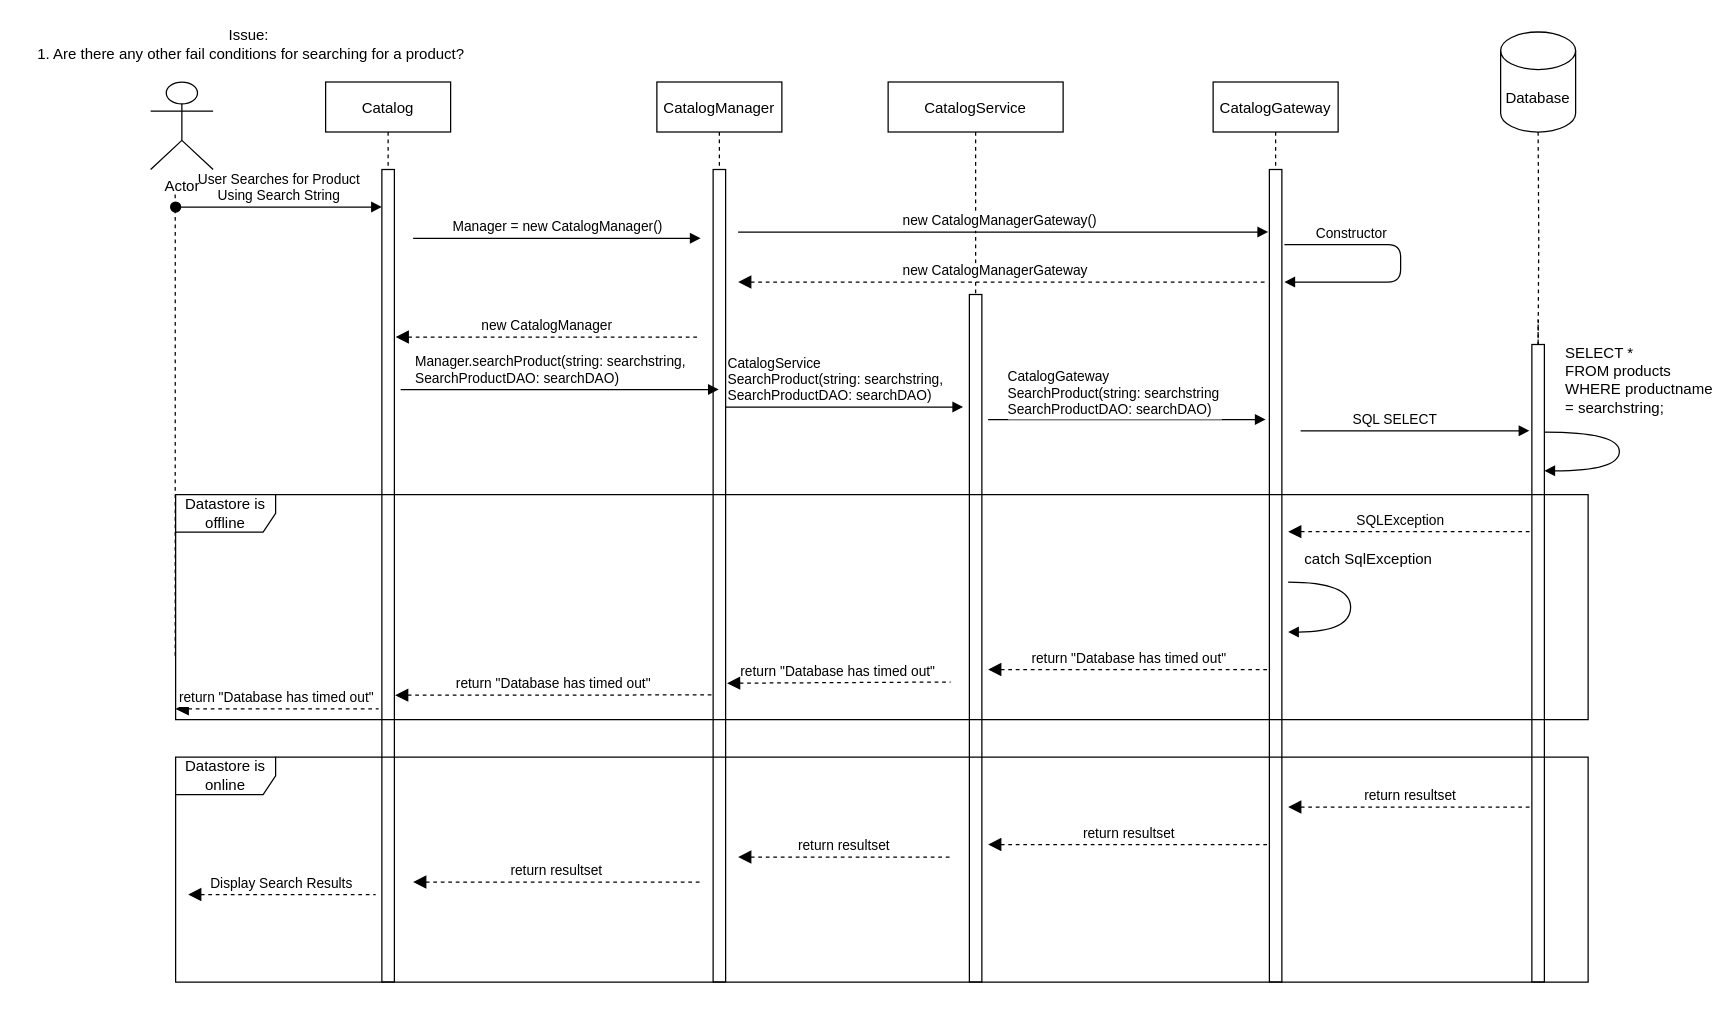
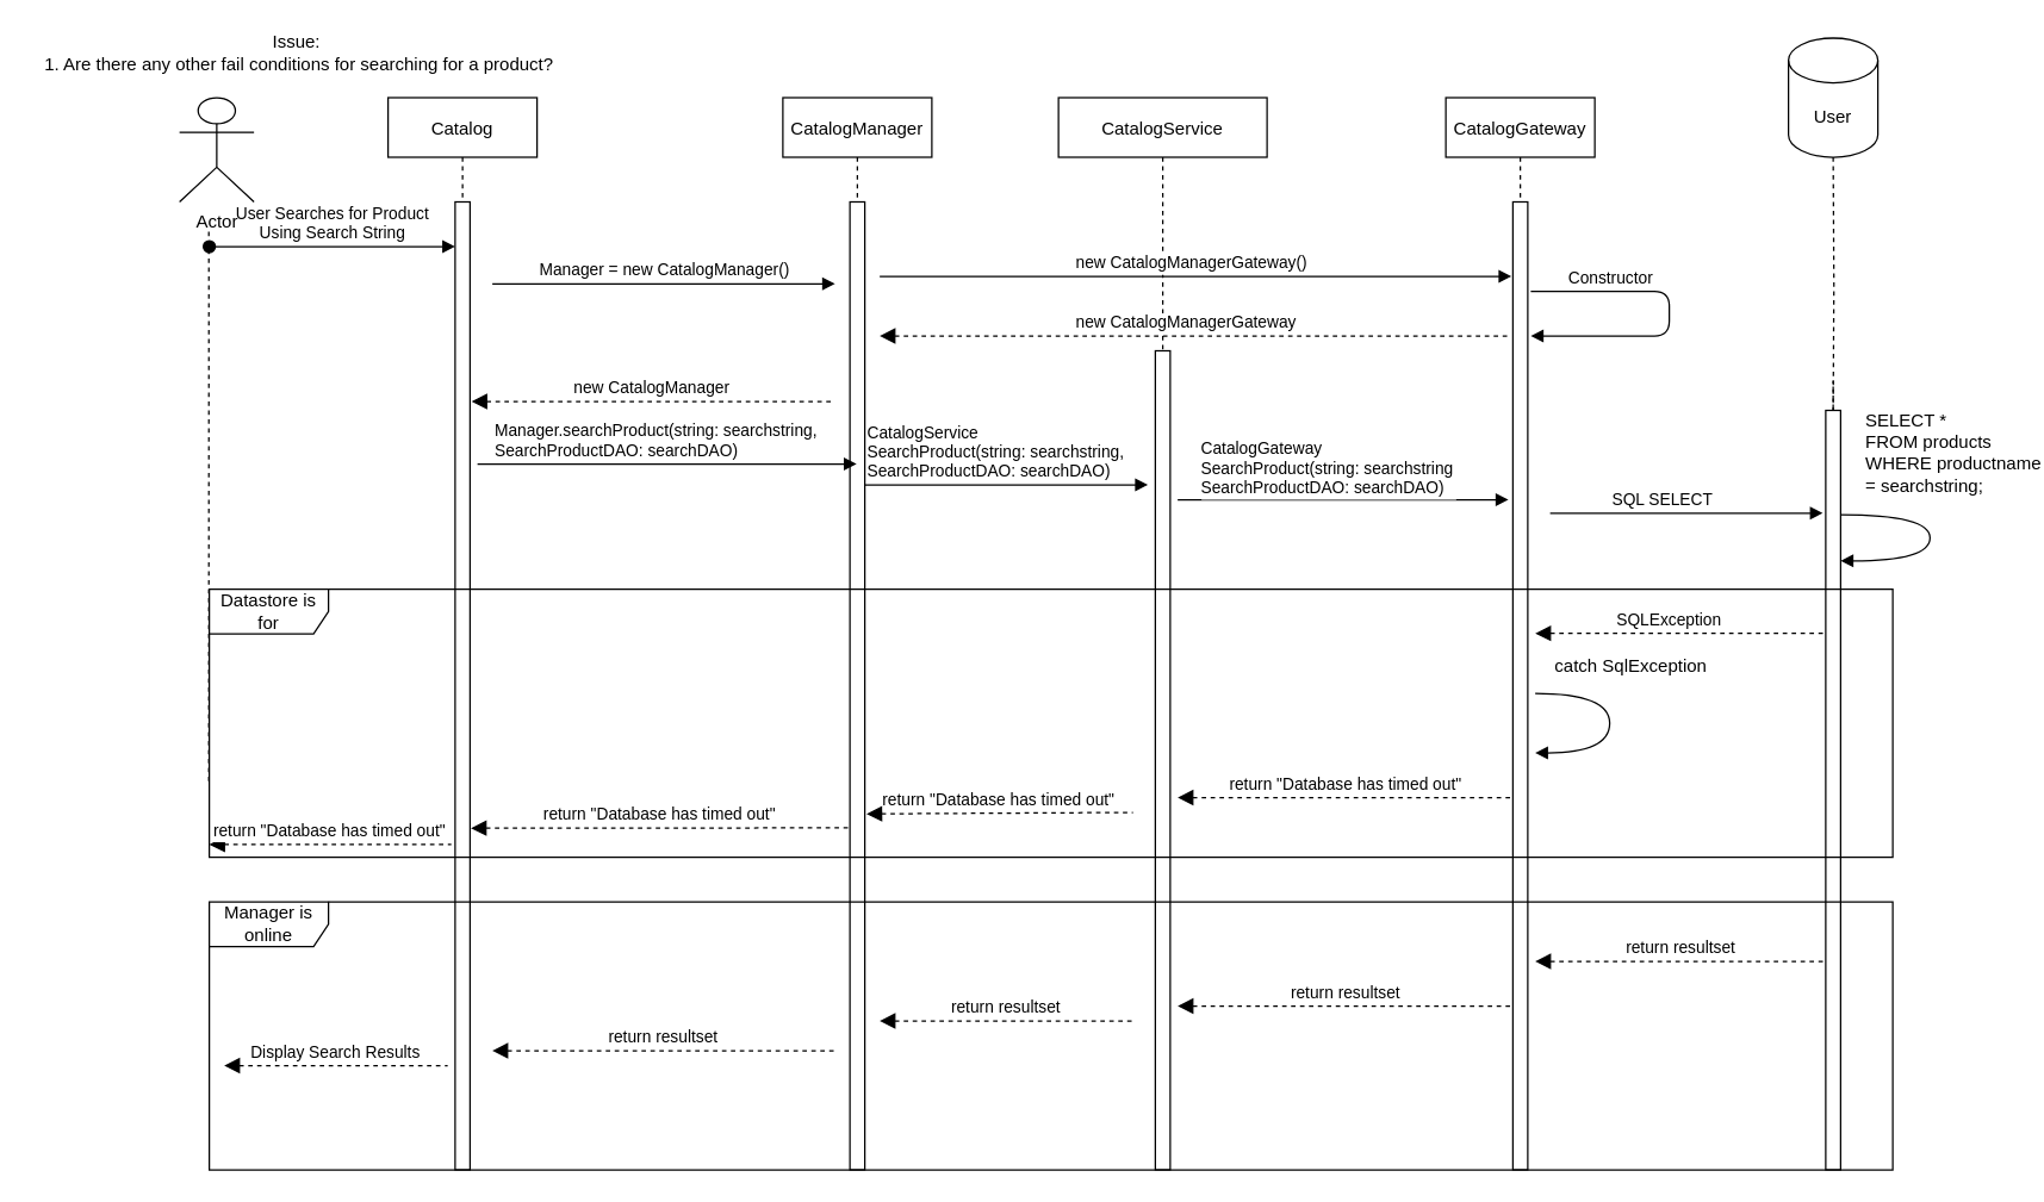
  <mxCell id="0" />
  <mxCell id="1" parent="0" />
  <mxCell id="2" value="Catalog" style="shape=umlLifeline;perimeter=lifelinePerimeter;container=1;collapsible=0;recursiveResize=0;rounded=0;shadow=0;strokeWidth=1;" parent="1" vertex="1"><mxGeometry x="260" y="65" width="100" height="720" as="geometry" /></mxCell>
  <mxCell id="3" value="" style="points=[];perimeter=orthogonalPerimeter;rounded=0;shadow=0;strokeWidth=1;" parent="2" vertex="1"><mxGeometry x="45" y="70" width="10" height="650" as="geometry" /></mxCell>
  <mxCell id="4" value="User Searches for Product &#10;Using Search String" style="verticalAlign=bottom;startArrow=oval;endArrow=block;startSize=8;shadow=0;strokeWidth=1;" parent="2" target="3" edge="1"><mxGeometry relative="1" as="geometry"><mxPoint x="-120" y="100" as="sourcePoint" /></mxGeometry></mxCell>
  <mxCell id="5" value="CatalogManager" style="shape=umlLifeline;perimeter=lifelinePerimeter;container=1;collapsible=0;recursiveResize=0;rounded=0;shadow=0;strokeWidth=1;" parent="1" vertex="1"><mxGeometry x="525" y="65" width="100" height="720" as="geometry" /></mxCell>
  <mxCell id="6" value="" style="points=[];perimeter=orthogonalPerimeter;rounded=0;shadow=0;strokeWidth=1;" parent="5" vertex="1"><mxGeometry x="45" y="70" width="10" height="650" as="geometry" /></mxCell>
  <mxCell id="7" style="edgeStyle=orthogonalEdgeStyle;rounded=0;orthogonalLoop=1;jettySize=auto;html=1;endArrow=none;endFill=0;dashed=1;" parent="1" edge="1"><mxGeometry relative="1" as="geometry"><mxPoint x="139.66" y="525" as="targetPoint" /><mxPoint x="139.66" y="155" as="sourcePoint" /><Array as="points"><mxPoint x="139.66" y="185" /></Array></mxGeometry></mxCell>
  <mxCell id="8" value="Actor" style="shape=umlActor;verticalLabelPosition=bottom;verticalAlign=top;html=1;outlineConnect=0;" parent="1" vertex="1"><mxGeometry x="120" y="65" width="50" height="70" as="geometry" /></mxCell>
  <mxCell id="9" value="CatalogService" style="shape=umlLifeline;perimeter=lifelinePerimeter;container=1;collapsible=0;recursiveResize=0;rounded=0;shadow=0;strokeWidth=1;size=40;" parent="1" vertex="1"><mxGeometry x="710" y="65" width="140" height="420" as="geometry" /></mxCell>
  <mxCell id="10" value="" style="points=[];perimeter=orthogonalPerimeter;rounded=0;shadow=0;strokeWidth=1;" parent="9" vertex="1"><mxGeometry x="65" y="170" width="10" height="550" as="geometry" /></mxCell>
- <mxCell id="11" value="Database" style="shape=cylinder3;whiteSpace=wrap;html=1;boundedLbl=1;backgroundOutline=1;size=15;" parent="1" vertex="1"><mxGeometry x="1200" y="25" width="60" height="80" as="geometry" /></mxCell>
+ <mxCell id="11" value="User" style="shape=cylinder3;whiteSpace=wrap;html=1;boundedLbl=1;backgroundOutline=1;size=15;" parent="1" vertex="1"><mxGeometry x="1200" y="25" width="60" height="80" as="geometry" /></mxCell>
  <mxCell id="12" style="edgeStyle=orthogonalEdgeStyle;rounded=0;orthogonalLoop=1;jettySize=auto;html=1;dashed=1;startArrow=none;startFill=0;endArrow=none;endFill=0;" parent="1" source="13" edge="1"><mxGeometry relative="1" as="geometry"><mxPoint x="1230" y="415" as="targetPoint" /><mxPoint x="1230" y="140" as="sourcePoint" /></mxGeometry></mxCell>
  <mxCell id="13" value="" style="points=[];perimeter=orthogonalPerimeter;rounded=0;shadow=0;strokeWidth=1;" parent="1" vertex="1"><mxGeometry x="1225" y="275" width="10" height="510" as="geometry" /></mxCell>
  <mxCell id="14" style="edgeStyle=orthogonalEdgeStyle;rounded=0;orthogonalLoop=1;jettySize=auto;html=1;dashed=1;startArrow=none;startFill=0;endArrow=none;endFill=0;" parent="1" target="13" edge="1"><mxGeometry relative="1" as="geometry"><mxPoint x="1230" y="415" as="targetPoint" /><mxPoint x="1230" y="105" as="sourcePoint" /></mxGeometry></mxCell>
  <mxCell id="15" value="Manager = new CatalogManager()" style="verticalAlign=bottom;startArrow=none;endArrow=block;startSize=8;shadow=0;strokeWidth=1;startFill=0;align=left;" parent="1" edge="1"><mxGeometry x="-0.739" relative="1" as="geometry"><mxPoint x="330" y="190" as="sourcePoint" /><mxPoint x="560" y="190" as="targetPoint" /><mxPoint as="offset" /></mxGeometry></mxCell>
  <mxCell id="16" value="CatalogGateway" style="shape=umlLifeline;perimeter=lifelinePerimeter;container=1;collapsible=0;recursiveResize=0;rounded=0;shadow=0;strokeWidth=1;size=40;" parent="1" vertex="1"><mxGeometry x="970" y="65" width="100" height="720" as="geometry" /></mxCell>
  <mxCell id="17" value="" style="points=[];perimeter=orthogonalPerimeter;rounded=0;shadow=0;strokeWidth=1;" parent="16" vertex="1"><mxGeometry x="45" y="70" width="10" height="650" as="geometry" /></mxCell>
  <mxCell id="18" value="Constructor" style="verticalAlign=bottom;startArrow=none;endArrow=block;startSize=8;shadow=0;strokeWidth=1;startFill=0;rounded=1;" parent="16" edge="1"><mxGeometry x="-0.502" relative="1" as="geometry"><mxPoint x="57" y="130" as="sourcePoint" /><mxPoint x="57" y="160" as="targetPoint" /><Array as="points"><mxPoint x="150" y="130" /><mxPoint x="150" y="160" /></Array><mxPoint as="offset" /></mxGeometry></mxCell>
  <mxCell id="19" value="new CatalogManagerGateway()" style="verticalAlign=bottom;startArrow=none;endArrow=block;startSize=8;shadow=0;strokeWidth=1;startFill=0;align=left;" parent="1" edge="1"><mxGeometry x="-0.387" relative="1" as="geometry"><mxPoint x="590" y="185" as="sourcePoint" /><mxPoint x="1014" y="185" as="targetPoint" /><mxPoint as="offset" /></mxGeometry></mxCell>
  <mxCell id="20" value="new CatalogManagerGateway" style="verticalAlign=bottom;startArrow=block;endArrow=none;startSize=8;shadow=0;strokeWidth=1;startFill=1;endFill=0;dashed=1;align=left;" parent="1" edge="1"><mxGeometry x="-0.387" relative="1" as="geometry"><mxPoint x="590" y="225" as="sourcePoint" /><mxPoint x="1014" y="225" as="targetPoint" /><mxPoint as="offset" /></mxGeometry></mxCell>
  <mxCell id="21" value=" new CatalogManager" style="verticalAlign=bottom;startArrow=block;endArrow=none;startSize=8;shadow=0;strokeWidth=1;startFill=1;endFill=0;dashed=1;align=left;" parent="1" edge="1"><mxGeometry x="-0.475" relative="1" as="geometry"><mxPoint x="316" y="269" as="sourcePoint" /><mxPoint x="560" y="269" as="targetPoint" /><mxPoint as="offset" /></mxGeometry></mxCell>
  <mxCell id="22" value="Manager.searchProduct(string: searchstring, &#10;SearchProductDAO: searchDAO)" style="verticalAlign=bottom;startArrow=none;endArrow=block;startSize=8;shadow=0;strokeWidth=1;startFill=0;align=left;" parent="1" target="5" edge="1"><mxGeometry x="-0.921" relative="1" as="geometry"><mxPoint x="320" y="311" as="sourcePoint" /><mxPoint x="569" y="264" as="targetPoint" /><mxPoint as="offset" /></mxGeometry></mxCell>
- <mxCell id="23" value="Datastore is online" style="shape=umlFrame;whiteSpace=wrap;html=1;fontFamily=Helvetica;width=80;height=30;" parent="1" vertex="1"><mxGeometry x="140" y="605" width="1130" height="180" as="geometry" /></mxCell>
+ <mxCell id="23" value="Manager is online" style="shape=umlFrame;whiteSpace=wrap;html=1;fontFamily=Helvetica;width=80;height=30;" parent="1" vertex="1"><mxGeometry x="140" y="605" width="1130" height="180" as="geometry" /></mxCell>
  <mxCell id="24" value="CatalogService&#10;SearchProduct(string: searchstring, &#10;SearchProductDAO: searchDAO)" style="verticalAlign=bottom;startArrow=none;endArrow=block;startSize=8;shadow=0;strokeWidth=1;startFill=0;exitX=1.181;exitY=0.332;exitDx=0;exitDy=0;exitPerimeter=0;align=left;" parent="1" edge="1"><mxGeometry x="-1" relative="1" as="geometry"><mxPoint x="580" y="325" as="sourcePoint" /><mxPoint x="770" y="325" as="targetPoint" /><mxPoint as="offset" /></mxGeometry></mxCell>
  <mxCell id="25" value="CatalogGateway&#10;SearchProduct(string: searchstring&#10;SearchProductDAO: searchDAO)" style="verticalAlign=bottom;startArrow=none;endArrow=block;startSize=8;shadow=0;strokeWidth=1;startFill=0;align=left;" parent="1" edge="1"><mxGeometry x="-0.871" y="-1" relative="1" as="geometry"><mxPoint x="790" y="335" as="sourcePoint" /><mxPoint x="1012" y="335" as="targetPoint" /><mxPoint as="offset" /></mxGeometry></mxCell>
  <mxCell id="26" value="SQL SELECT" style="verticalAlign=bottom;startArrow=none;endArrow=block;startSize=8;shadow=0;strokeWidth=1;startFill=0;align=left;" parent="1" edge="1"><mxGeometry x="-0.563" relative="1" as="geometry"><mxPoint x="1040" y="344" as="sourcePoint" /><mxPoint x="1223" y="344" as="targetPoint" /><mxPoint as="offset" /></mxGeometry></mxCell>
  <mxCell id="27" value="SQLException" style="verticalAlign=bottom;startArrow=block;endArrow=none;startSize=8;shadow=0;strokeWidth=1;startFill=1;align=left;endFill=0;dashed=1;" parent="1" edge="1"><mxGeometry x="-0.46" relative="1" as="geometry"><mxPoint x="1030" y="424.76" as="sourcePoint" /><mxPoint x="1225" y="424.76" as="targetPoint" /><mxPoint as="offset" /></mxGeometry></mxCell>
  <mxCell id="28" value="&lt;font face=&quot;helvetica&quot;&gt;catch SqlException&lt;/font&gt;" style="html=1;verticalAlign=bottom;endArrow=block;labelBackgroundColor=none;fontFamily=Verdana;fontSize=12;elbow=vertical;edgeStyle=orthogonalEdgeStyle;curved=1;" parent="1" edge="1"><mxGeometry x="-0.286" y="16" relative="1" as="geometry"><mxPoint x="1030" y="465" as="sourcePoint" /><mxPoint x="1030" y="505" as="targetPoint" /><Array as="points"><mxPoint x="1030" y="465" /><mxPoint x="1080" y="465" /><mxPoint x="1080" y="505" /></Array><mxPoint x="-2" y="-9" as="offset" /></mxGeometry></mxCell>
  <mxCell id="29" value="return &quot;Database has timed out&quot;" style="verticalAlign=bottom;startArrow=block;endArrow=none;startSize=8;shadow=0;strokeWidth=1;startFill=1;endFill=0;dashed=1;entryX=0.038;entryY=0.913;entryDx=0;entryDy=0;entryPerimeter=0;" parent="1" edge="1"><mxGeometry relative="1" as="geometry"><mxPoint x="790" y="535" as="sourcePoint" /><mxPoint x="1015.38" y="535.05" as="targetPoint" /><Array as="points" /></mxGeometry></mxCell>
  <mxCell id="30" value="return &quot;Database has timed out&quot;" style="verticalAlign=bottom;startArrow=block;endArrow=none;startSize=8;shadow=0;strokeWidth=1;startFill=1;endFill=0;dashed=1;exitX=1.111;exitY=0.918;exitDx=0;exitDy=0;exitPerimeter=0;" parent="1" edge="1"><mxGeometry relative="1" as="geometry"><mxPoint x="581.11" y="545.98" as="sourcePoint" /><mxPoint x="760" y="545" as="targetPoint" /></mxGeometry></mxCell>
  <mxCell id="31" value="return &quot;Database has timed out&quot;" style="verticalAlign=bottom;startArrow=block;endArrow=none;startSize=8;shadow=0;strokeWidth=1;startFill=1;endFill=0;dashed=1;entryX=0;entryY=0.944;entryDx=0;entryDy=0;entryPerimeter=0;exitX=1.056;exitY=0.872;exitDx=0;exitDy=0;exitPerimeter=0;" parent="1" edge="1"><mxGeometry relative="1" as="geometry"><mxPoint x="315.56" y="555.58" as="sourcePoint" /><mxPoint x="570" y="555.34" as="targetPoint" /></mxGeometry></mxCell>
  <mxCell id="32" value="return &quot;Database has timed out&quot;" style="verticalAlign=bottom;startArrow=block;endArrow=none;startSize=8;shadow=0;strokeWidth=1;startFill=1;endFill=0;dashed=1;entryX=-0.257;entryY=0.9;entryDx=0;entryDy=0;entryPerimeter=0;" parent="1" edge="1"><mxGeometry relative="1" as="geometry"><mxPoint x="140" y="566.5" as="sourcePoint" /><mxPoint x="302.43" y="566.5" as="targetPoint" /></mxGeometry></mxCell>
- <mxCell id="33" value="Datastore is offline" style="shape=umlFrame;whiteSpace=wrap;html=1;fontFamily=Helvetica;width=80;height=30;" parent="1" vertex="1"><mxGeometry x="140" y="395" width="1130" height="180" as="geometry" /></mxCell>
+ <mxCell id="33" value="Datastore is for" style="shape=umlFrame;whiteSpace=wrap;html=1;fontFamily=Helvetica;width=80;height=30;" parent="1" vertex="1"><mxGeometry x="140" y="395" width="1130" height="180" as="geometry" /></mxCell>
  <mxCell id="34" value="&lt;font face=&quot;helvetica&quot;&gt;SELECT *&amp;nbsp;&lt;br&gt;FROM products&amp;nbsp;&lt;br&gt;WHERE productname &lt;br&gt;= searchstring;&lt;br&gt;&lt;/font&gt;" style="html=1;verticalAlign=bottom;endArrow=block;labelBackgroundColor=none;fontFamily=Verdana;fontSize=12;elbow=vertical;edgeStyle=orthogonalEdgeStyle;curved=1;align=left;" parent="1" edge="1"><mxGeometry x="-0.801" y="10" relative="1" as="geometry"><mxPoint x="1235" y="345" as="sourcePoint" /><mxPoint x="1235" y="376" as="targetPoint" /><Array as="points"><mxPoint x="1295" y="345" /><mxPoint x="1295" y="376" /></Array><mxPoint as="offset" /></mxGeometry></mxCell>
  <mxCell id="35" value="return resultset" style="verticalAlign=bottom;startArrow=block;endArrow=none;startSize=8;shadow=0;strokeWidth=1;startFill=1;endFill=0;dashed=1;" parent="1" edge="1"><mxGeometry relative="1" as="geometry"><mxPoint x="1030" y="645" as="sourcePoint" /><mxPoint x="1225" y="645" as="targetPoint" /></mxGeometry></mxCell>
  <mxCell id="36" value="return resultset" style="verticalAlign=bottom;startArrow=block;endArrow=none;startSize=8;shadow=0;strokeWidth=1;startFill=1;endFill=0;dashed=1;" parent="1" edge="1"><mxGeometry relative="1" as="geometry"><mxPoint x="790" y="675" as="sourcePoint" /><mxPoint x="1015" y="675" as="targetPoint" /></mxGeometry></mxCell>
  <mxCell id="37" value="return resultset" style="verticalAlign=bottom;startArrow=block;endArrow=none;startSize=8;shadow=0;strokeWidth=1;startFill=1;endFill=0;dashed=1;" parent="1" edge="1"><mxGeometry relative="1" as="geometry"><mxPoint x="590" y="685" as="sourcePoint" /><mxPoint x="760" y="685" as="targetPoint" /></mxGeometry></mxCell>
  <mxCell id="38" value="return resultset" style="verticalAlign=bottom;startArrow=block;endArrow=none;startSize=8;shadow=0;strokeWidth=1;startFill=1;endFill=0;dashed=1;" parent="1" edge="1"><mxGeometry relative="1" as="geometry"><mxPoint x="330" y="705" as="sourcePoint" /><mxPoint x="560" y="705" as="targetPoint" /></mxGeometry></mxCell>
  <mxCell id="39" value="Display Search Results" style="verticalAlign=bottom;startArrow=block;endArrow=none;startSize=8;shadow=0;strokeWidth=1;startFill=1;endFill=0;dashed=1;" parent="1" edge="1"><mxGeometry relative="1" as="geometry"><mxPoint x="150" y="715" as="sourcePoint" /><mxPoint x="300" y="715" as="targetPoint" /></mxGeometry></mxCell>
  <mxCell id="40" value="Issue:&amp;nbsp;&lt;br&gt;1. Are there any other fail conditions for searching for a product?" style="text;html=1;align=center;verticalAlign=middle;resizable=0;points=[];autosize=1;" vertex="1" parent="1"><mxGeometry x="20" y="20" width="360" height="30" as="geometry" /></mxCell>
